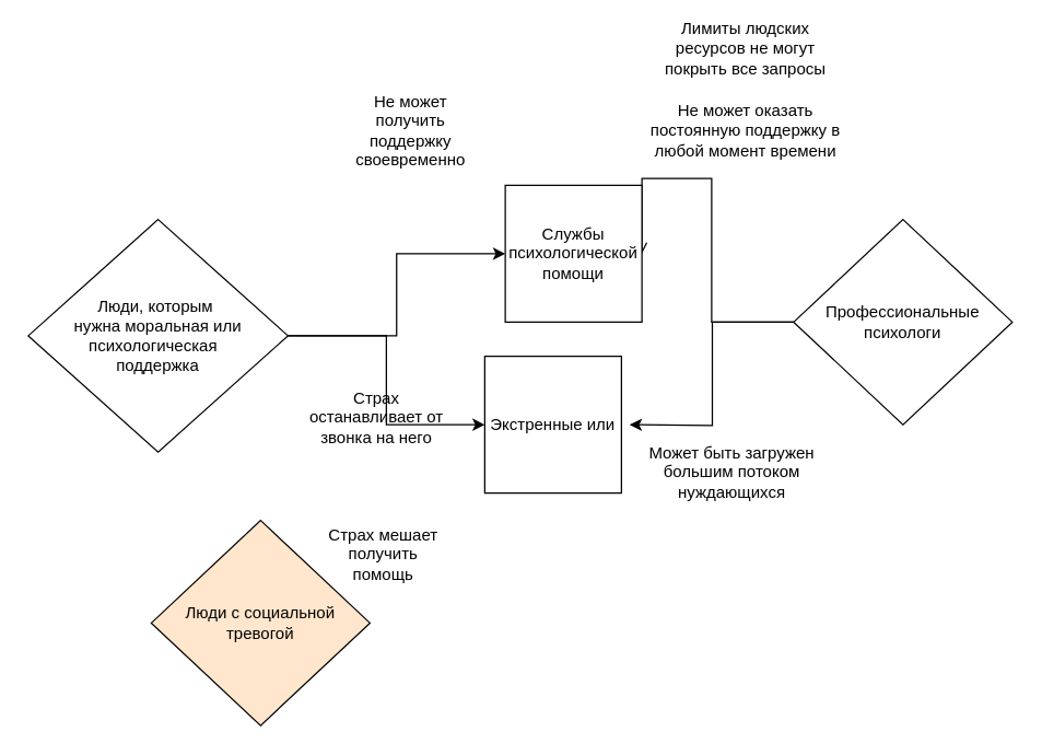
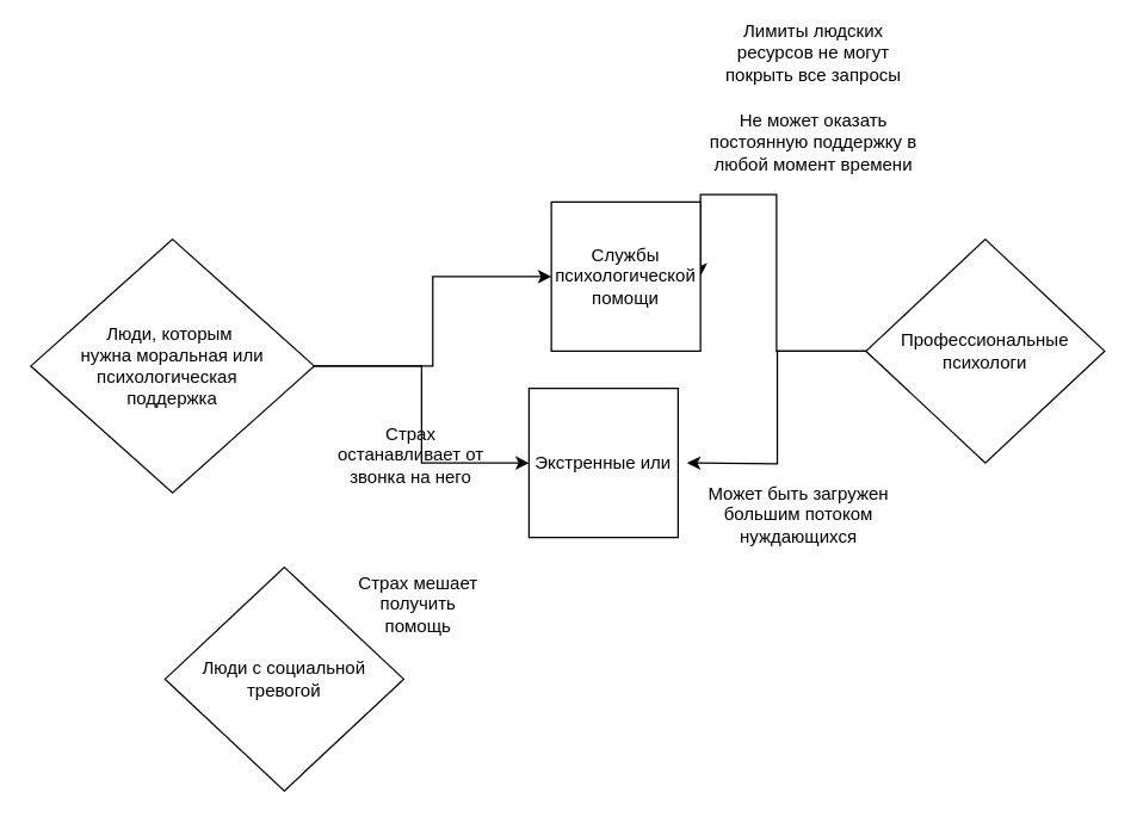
  <mxCell id="0" />
  <mxCell id="1" parent="0" />
  <mxCell id="2" style="edgeStyle=orthogonalEdgeStyle;rounded=0;orthogonalLoop=1;jettySize=auto;html=1;exitX=1;exitY=0.5;exitDx=0;exitDy=0;entryX=0;entryY=0.5;entryDx=0;entryDy=0;" edge="1" parent="1" source="4" target="11"><mxGeometry relative="1" as="geometry" /></mxCell>
  <mxCell id="3" style="edgeStyle=orthogonalEdgeStyle;rounded=0;orthogonalLoop=1;jettySize=auto;html=1;exitX=1;exitY=0.5;exitDx=0;exitDy=0;entryX=0;entryY=0.5;entryDx=0;entryDy=0;" edge="1" parent="1" source="4" target="12"><mxGeometry relative="1" as="geometry" /></mxCell>
  <mxCell id="4" value="&lt;div&gt;Люди, которым&amp;nbsp;&lt;/div&gt;&lt;div&gt;нужна моральная или психологическая&amp;nbsp;&amp;nbsp;&lt;/div&gt;&lt;div&gt;поддержка&lt;/div&gt;" style="rhombus;whiteSpace=wrap;html=1;" vertex="1" parent="1"><mxGeometry x="20" y="160" width="190" height="170" as="geometry" /></mxCell>
- <mxCell id="5" style="edgeStyle=orthogonalEdgeStyle;rounded=0;orthogonalLoop=1;jettySize=auto;html=1;entryX=1;entryY=0.5;entryDx=0;entryDy=0;exitX=0;exitY=0.5;exitDx=0;exitDy=0;endArrow=open;" edge="1" parent="1" source="7" target="11"><mxGeometry relative="1" as="geometry"><mxPoint x="520" y="290" as="sourcePoint" /><Array as="points"><mxPoint x="520" y="235" /><mxPoint x="520" y="130" /></Array></mxGeometry></mxCell>
+ <mxCell id="5" style="edgeStyle=orthogonalEdgeStyle;rounded=0;orthogonalLoop=1;jettySize=auto;html=1;entryX=1;entryY=0.5;entryDx=0;entryDy=0;exitX=0;exitY=0.5;exitDx=0;exitDy=0;" edge="1" parent="1" source="7" target="11"><mxGeometry relative="1" as="geometry"><mxPoint x="520" y="290" as="sourcePoint" /><Array as="points"><mxPoint x="520" y="235" /><mxPoint x="520" y="130" /></Array></mxGeometry></mxCell>
  <mxCell id="6" style="edgeStyle=orthogonalEdgeStyle;rounded=0;orthogonalLoop=1;jettySize=auto;html=1;exitX=0;exitY=0.5;exitDx=0;exitDy=0;" edge="1" parent="1" source="7"><mxGeometry relative="1" as="geometry"><mxPoint x="460" y="310" as="targetPoint" /></mxGeometry></mxCell>
  <mxCell id="7" value="Профессиональные психологи" style="rhombus;whiteSpace=wrap;html=1;" vertex="1" parent="1"><mxGeometry x="580" y="160" width="160" height="150" as="geometry" /></mxCell>
- <mxCell id="8" value="&lt;div&gt;Не может получить поддержку своевременно&lt;/div&gt;" style="text;html=1;align=center;verticalAlign=middle;whiteSpace=wrap;rounded=0;" vertex="1" parent="1"><mxGeometry x="270" y="80" width="60" height="30" as="geometry" /></mxCell>
  <mxCell id="9" value="Не может оказать постоянную поддержку в любой момент времени" style="text;html=1;align=center;verticalAlign=middle;whiteSpace=wrap;rounded=0;" vertex="1" parent="1"><mxGeometry x="470" y="80" width="150" height="30" as="geometry" /></mxCell>
  <mxCell id="10" value="Может быть загружен большим потоком нуждающихся" style="text;html=1;align=center;verticalAlign=middle;whiteSpace=wrap;rounded=0;" vertex="1" parent="1"><mxGeometry x="460" y="330" width="150" height="30" as="geometry" /></mxCell>
  <mxCell id="11" value="Службы психологической помощи" style="whiteSpace=wrap;html=1;aspect=fixed;" vertex="1" parent="1"><mxGeometry x="369" y="135" width="100" height="100" as="geometry" /></mxCell>
  <mxCell id="12" value="Экстренные или" style="whiteSpace=wrap;html=1;aspect=fixed;" vertex="1" parent="1"><mxGeometry x="354" y="260" width="100" height="100" as="geometry" /></mxCell>
  <mxCell id="13" value="&lt;div&gt;Страх мешает получить помощь&lt;/div&gt;" style="text;html=1;align=center;verticalAlign=middle;whiteSpace=wrap;rounded=0;" vertex="1" parent="1"><mxGeometry x="230" y="390" width="100" height="30" as="geometry" /></mxCell>
- <mxCell id="14" value="Люди с социальной тревогой" style="rhombus;whiteSpace=wrap;html=1;fillColor=#ffe6cc;" vertex="1" parent="1"><mxGeometry x="110" y="380" width="160" height="150" as="geometry" /></mxCell>
+ <mxCell id="14" value="Люди с социальной тревогой" style="rhombus;whiteSpace=wrap;html=1;" vertex="1" parent="1"><mxGeometry x="110" y="380" width="160" height="150" as="geometry" /></mxCell>
  <mxCell id="15" value="Страх останавливает от звонка на него" style="text;html=1;align=center;verticalAlign=middle;whiteSpace=wrap;rounded=0;" vertex="1" parent="1"><mxGeometry x="225" y="290" width="100" height="30" as="geometry" /></mxCell>
  <mxCell id="16" value="Лимиты людских ресурсов не могут покрыть все запросы" style="text;html=1;align=center;verticalAlign=middle;whiteSpace=wrap;rounded=0;" vertex="1" parent="1"><mxGeometry x="470" y="20" width="150" height="30" as="geometry" /></mxCell>
